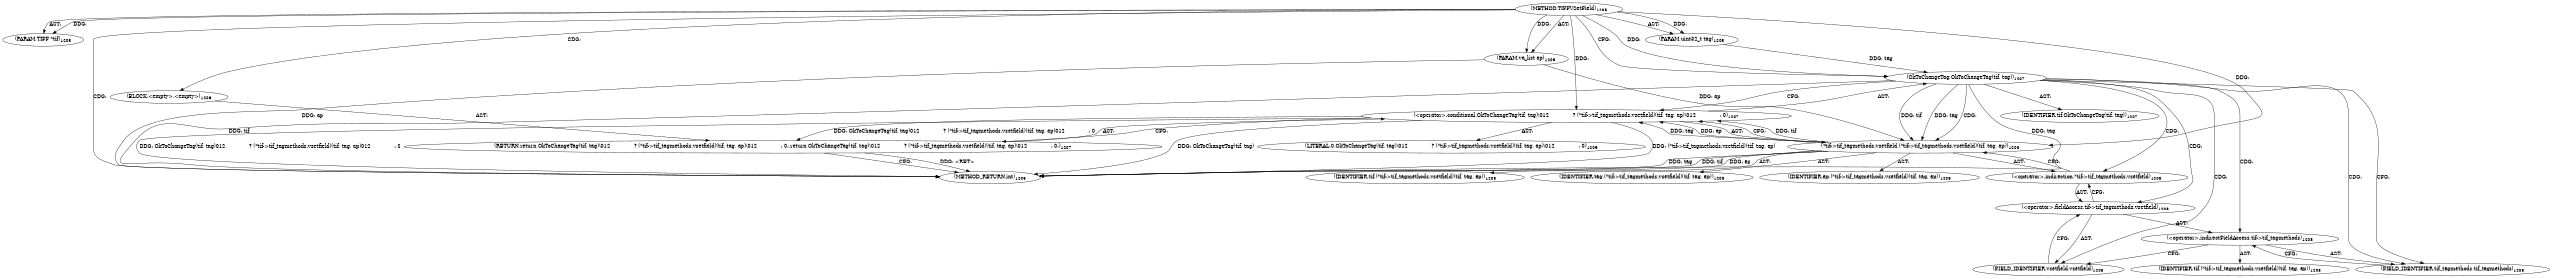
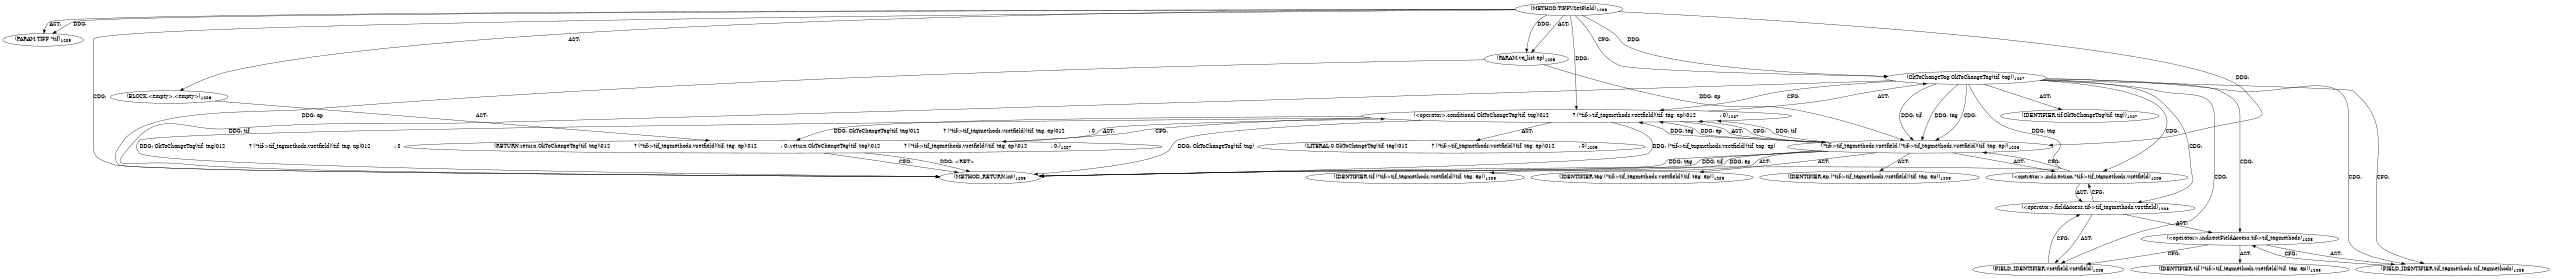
  digraph {
    n1 [label=<(METHOD,TIFFVSetField)<SUB>1205</SUB>>]
    n2 [label=<(PARAM,TIFF *tif)<SUB>1205</SUB>>]
-   n3 [label=<(PARAM,uint32_t tag)<SUB>1205</SUB>>]
    n4 [label=<(PARAM,va_list ap)<SUB>1205</SUB>>]
    n5 [label=<(BLOCK,&lt;empty&gt;,&lt;empty&gt;)<SUB>1206</SUB>>]
    n6 [label=<(&lt;operator&gt;.conditional,OkToChangeTag(tif, tag)\012               ? (*tif-&gt;tif_tagmethods.vsetfield)(tif, tag, ap)\012               : 0)<SUB>1207</SUB>>]
    n7 [label=<(OkToChangeTag,OkToChangeTag(tif, tag))<SUB>1207</SUB>>]
    n8 [label=<(*tif-&gt;tif_tagmethods.vsetfield,(*tif-&gt;tif_tagmethods.vsetfield)(tif, tag, ap))<SUB>1208</SUB>>]
    n9 [label=<(METHOD_RETURN,int)<SUB>1205</SUB>>]
    n10 [label=<(RETURN,return OkToChangeTag(tif, tag)\012               ? (*tif-&gt;tif_tagmethods.vsetfield)(tif, tag, ap)\012               : 0;,return OkToChangeTag(tif, tag)\012               ? (*tif-&gt;tif_tagmethods.vsetfield)(tif, tag, ap)\012               : 0;)<SUB>1207</SUB>>]
    n11 [label=<(LITERAL,0,OkToChangeTag(tif, tag)\012               ? (*tif-&gt;tif_tagmethods.vsetfield)(tif, tag, ap)\012               : 0)<SUB>1209</SUB>>]
    n12 [label=<(IDENTIFIER,tif,OkToChangeTag(tif, tag))<SUB>1207</SUB>>]
    n13 [label=<(&lt;operator&gt;.indirection,*tif-&gt;tif_tagmethods.vsetfield)<SUB>1208</SUB>>]
    n14 [label=<(&lt;operator&gt;.fieldAccess,tif-&gt;tif_tagmethods.vsetfield)<SUB>1208</SUB>>]
    n15 [label=<(&lt;operator&gt;.indirectFieldAccess,tif-&gt;tif_tagmethods)<SUB>1208</SUB>>]
    n16 [label=<(FIELD_IDENTIFIER,tif_tagmethods,tif_tagmethods)<SUB>1208</SUB>>]
    n17 [label=<(FIELD_IDENTIFIER,vsetfield,vsetfield)<SUB>1208</SUB>>]
    n18 [label=<(IDENTIFIER,tif,(*tif-&gt;tif_tagmethods.vsetfield)(tif, tag, ap))<SUB>1208</SUB>>]
    n19 [label=<(IDENTIFIER,tag,(*tif-&gt;tif_tagmethods.vsetfield)(tif, tag, ap))<SUB>1208</SUB>>]
    n20 [label=<(IDENTIFIER,ap,(*tif-&gt;tif_tagmethods.vsetfield)(tif, tag, ap))<SUB>1208</SUB>>]
    n21 [label=<(IDENTIFIER,tif,(*tif-&gt;tif_tagmethods.vsetfield)(tif, tag, ap))<SUB>1208</SUB>>]
    n1 -> n2 [label="AST: "]
    n1 -> n2 [label="DDG: "]
-   n1 -> n3 [label="AST: "]
-   n1 -> n3 [label="DDG: "]
    n1 -> n4 [label="AST: "]
    n1 -> n4 [label="DDG: "]
-   n1 -> n5 [label="CDG: "]
+   n1 -> n5 [label="AST: "]
    n1 -> n6 [label="DDG: "]
    n1 -> n7 [label="CFG: "]
    n1 -> n7 [label="DDG: "]
    n1 -> n8 [label="DDG: "]
    n1 -> n9 [label="CDG: "]
-   n3 -> n7 [label="DDG: tag"]
    n4 -> n8 [label="DDG: ap"]
    n4 -> n9 [label="DDG: ap"]
    n5 -> n10 [label="AST: "]
    n6 -> n7 [label="AST: "]
    n6 -> n8 [label="AST: "]
    n6 -> n9 [label="DDG: OkToChangeTag(tif, tag)"]
    n6 -> n9 [label="DDG: (*tif-&gt;tif_tagmethods.vsetfield)(tif, tag, ap)"]
    n6 -> n9 [label="DDG: OkToChangeTag(tif, tag)\012               ? (*tif-&gt;tif_tagmethods.vsetfield)(tif, tag, ap)\012               : 0"]
    n6 -> n10 [label="CFG: "]
    n6 -> n10 [label="DDG: OkToChangeTag(tif, tag)\012               ? (*tif-&gt;tif_tagmethods.vsetfield)(tif, tag, ap)\012               : 0"]
    n6 -> n11 [label="AST: "]
    n7 -> n6 [label="CFG: "]
    n7 -> n8 [label="DDG: tif"]
    n7 -> n8 [label="DDG: tag"]
    n7 -> n8 [label="CDG: "]
    n7 -> n9 [label="DDG: tif"]
    n7 -> n9 [label="DDG: tag"]
    n7 -> n12 [label="AST: "]
    n7 -> n13 [label="CDG: "]
    n7 -> n14 [label="CDG: "]
    n7 -> n15 [label="CDG: "]
    n7 -> n16 [label="CFG: "]
    n7 -> n16 [label="CDG: "]
    n7 -> n17 [label="CDG: "]
    n8 -> n6 [label="CFG: "]
    n8 -> n6 [label="DDG: tif"]
    n8 -> n6 [label="DDG: tag"]
    n8 -> n6 [label="DDG: ap"]
    n8 -> n9 [label="DDG: tif"]
    n8 -> n9 [label="DDG: tag"]
    n8 -> n9 [label="DDG: ap"]
    n8 -> n13 [label="AST: "]
    n8 -> n18 [label="AST: "]
    n8 -> n19 [label="AST: "]
    n8 -> n20 [label="AST: "]
    n10 -> n6 [label="AST: "]
    n10 -> n9 [label="CFG: "]
    n10 -> n9 [label="DDG: &lt;RET&gt;"]
    n13 -> n8 [label="CFG: "]
    n13 -> n14 [label="AST: "]
    n14 -> n13 [label="CFG: "]
    n14 -> n15 [label="AST: "]
    n14 -> n17 [label="AST: "]
    n15 -> n16 [label="AST: "]
    n15 -> n17 [label="CFG: "]
    n15 -> n21 [label="AST: "]
    n16 -> n15 [label="CFG: "]
    n17 -> n14 [label="CFG: "]
  }
